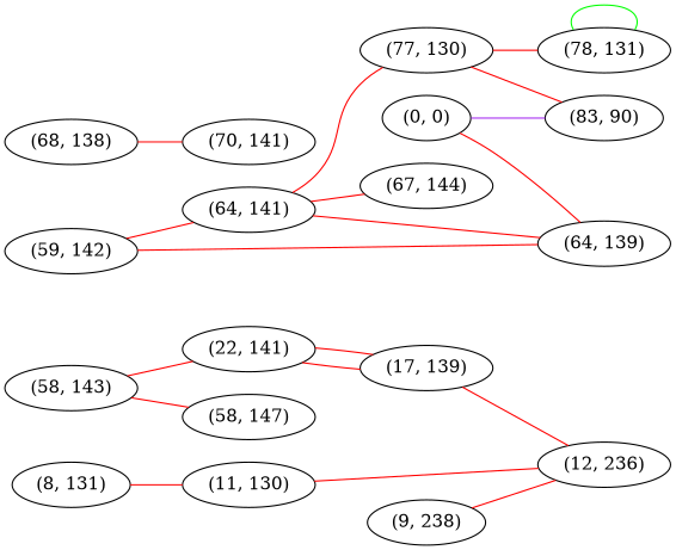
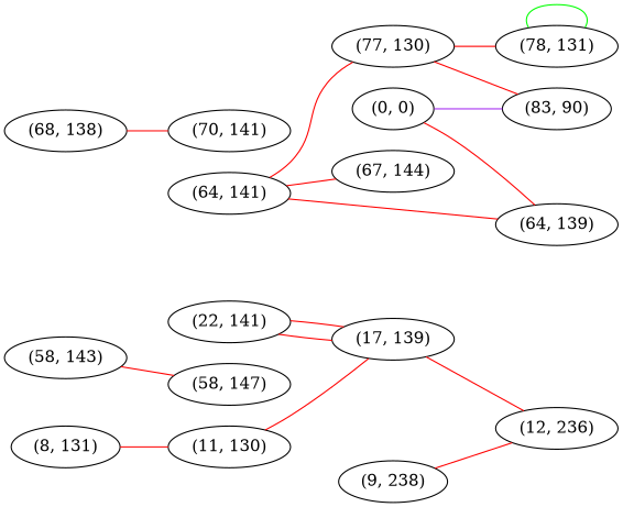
  graph {
    rankdir=LR
    edge [color=red weight=1]
    "(58, 143)"
    "(22, 141)"
    "(58, 147)"
-   "(59, 142)"
    "(64, 139)"
    "(64, 141)"
    "(17, 139)"
    "(68, 138)"
    "(70, 141)"
    "(77, 130)"
    "(78, 131)"
    "(83, 90)"
    n13 [label="(8, 131)"]
    "(11, 130)"
    n15 [label="(12, 236)"]
    "(67, 144)"
    n17 [label="(9, 238)"]
    "(0, 0)"
-   "(58, 143)" -- "(22, 141)"
    "(58, 143)" -- "(58, 147)"
    "(22, 141)" -- "(17, 139)"
    "(22, 141)" -- "(17, 139)"
-   "(59, 142)" -- "(64, 139)"
-   "(59, 142)" -- "(64, 141)"
    "(64, 141)" -- "(64, 139)"
    "(64, 141)" -- "(77, 130)"
    "(64, 141)" -- "(67, 144)"
    "(17, 139)" -- n15
    "(68, 138)" -- "(70, 141)"
    "(77, 130)" -- "(78, 131)"
    "(77, 130)" -- "(83, 90)"
    "(78, 131)" -- "(78, 131)" [color=green weight=2]
    n13 -- "(11, 130)"
-   "(11, 130)" -- n15
+   "(11, 130)" -- "(17, 139)"
    n17 -- n15
    "(0, 0)" -- "(64, 139)"
    "(0, 0)" -- "(83, 90)" [color=purple weight=4]
  }
